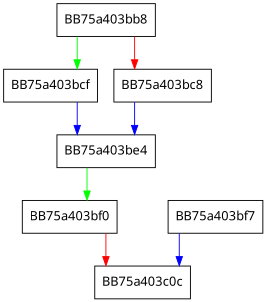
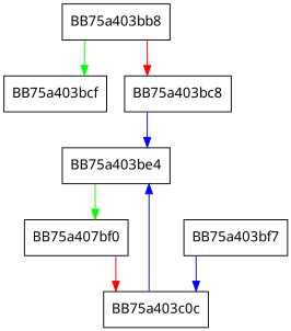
  digraph {
    fontname="Noto Sans"
    splines=ortho
    node [fontname="Noto Sans" shape=box]
    edge [color=blue fontname="Noto Sans"]
    BB75a403bb8
    BB75a403bcf
    BB75a403bc8
    BB75a403be4
-   BB75a403bf0
+   BB75a403bf0 [label=BB75a407bf0]
    BB75a403bf7
    BB75a403c0c
    BB75a403bb8 -> BB75a403bcf [color=green]
    BB75a403bb8 -> BB75a403bc8 [color=red]
-   BB75a403bcf -> BB75a403be4
+   BB75a403c0c -> BB75a403be4
    BB75a403bc8 -> BB75a403be4
    BB75a403be4 -> BB75a403bf0 [color=green]
    BB75a403bf0 -> BB75a403c0c [color=red]
    BB75a403bf7 -> BB75a403c0c
  }
